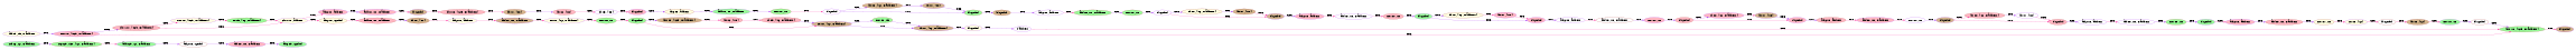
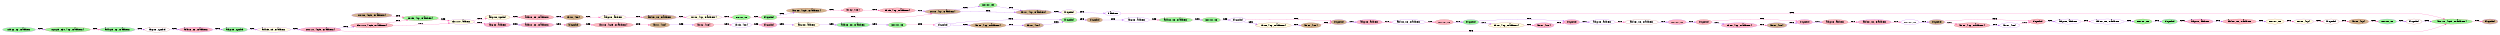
  digraph {
    rankdir=LR
    node [color=purple fillcolor=lightpink style=filled]
    edge [color=purple]
    n1 [fillcolor=palegreen label="sub sp , sp , # address"]
    n2 [color=brown fillcolor=palegreen label="stp x29 , x30 , [ sp , # address ]"]
    n3 [fillcolor=palegreen label="add x29 , sp , # address"]
    n4 [color=brown fillcolor=white label="adrp x8 , symbol"]
    n5 [label="add x8 , x8 , # address"]
    n6 [fillcolor=palegreen label="adrp x9 , symbol"]
    n7 [fillcolor=lightyellow label="add x9 , x9 , # address"]
    n8 [label="stur w0 , [ x29 , #- address ]"]
    n9 [color=brown label="ldur w10 , [ x29 , #- address ]"]
    n10 [color=brown fillcolor=palegreen label="ldur w0 , [ x29 , #- address ]"]
-   n11 [fillcolor=lightyellow label="stur x8 , [ x29 , #- address ]"]
+   n11 [fillcolor=tan label="stur x8 , [ x29 , #- address ]"]
    n12 [fillcolor=lightyellow label="cbz w10 , address"]
    n13 [fillcolor=tan label="bl symbol"]
    n14 [color=brown fillcolor=palegreen label="str x9 , [ sp , # address ]"]
    n15 [label="adrp x0 , address"]
    n16 [color=brown fillcolor=lightyellow label="adrp x8 , symbol"]
    n17 [label="add x0 , x0 , # address"]
    n18 [color=brown label="add x8 , x8 , # address"]
    n19 [fillcolor=tan label="bl symbol"]
    n20 [color=brown fillcolor=tan label="ldr x0 , [ x8 ]"]
    n21 [color=brown label="ldur x8 , [ x29 , #- address ]"]
    n22 [color=brown fillcolor=tan label="ldr x1 , [ x8 ]"]
    n23 [color=brown label="ldr x2 , [ x8 ]"]
    n24 [fillcolor=white label="ldr x3 , [ x8 ]"]
    n25 [label="bl symbol"]
    n26 [color=brown fillcolor=lightyellow label="adrp x8 , address"]
    n27 [fillcolor=palegreen label="add x8 , x8 , # address"]
    n28 [color=brown fillcolor=palegreen label="mov x0 , x8"]
    n29 [fillcolor=white label="bl symbol"]
    n30 [color=brown fillcolor=tan label="ldr x8 , [ sp , # address ]"]
    n31 [color=brown fillcolor=palegreen label="bl symbol"]
    n32 [fillcolor=tan label="ldr x1 , [ x8 ]"]
    n33 [color=brown fillcolor=tan label="bl symbol"]
    n34 [fillcolor=white label="adrp x8 , address"]
    n35 [color=brown fillcolor=palegreen label="add x8 , x8 , # address"]
    n36 [color=brown fillcolor=palegreen label="mov x0 , x8"]
    n37 [fillcolor=white label="bl symbol"]
    n38 [color=brown fillcolor=lightyellow label="ldr x8 , [ sp , # address ]"]
    n39 [fillcolor=tan label="bl symbol"]
    n40 [color=brown fillcolor=tan label="ldr x1 , [ x8 ]"]
    n41 [label="adrp x8 , address"]
    n42 [fillcolor=white label="add x8 , x8 , # address"]
    n43 [color=brown label="mov x0 , x8"]
    n44 [fillcolor=palegreen label="bl symbol"]
    n45 [color=brown fillcolor=lightyellow label="ldr x8 , [ sp , # address ]"]
    n46 [label="bl symbol"]
    n47 [label="ldr x1 , [ x8 ]"]
    n48 [fillcolor=white label="adrp x8 , address"]
    n49 [color=brown fillcolor=white label="add x8 , x8 , # address"]
    n50 [label="mov x0 , x8"]
    n51 [color=brown label="bl symbol"]
    n52 [label="ldr x8 , [ sp , # address ]"]
    n53 [label="bl symbol"]
    n54 [fillcolor=tan label="ldr x1 , [ x8 ]"]
    n55 [color=brown label="adrp x8 , address"]
    n56 [label="add x8 , x8 , # address"]
    n57 [fillcolor=white label="mov x0 , x8"]
    n58 [fillcolor=tan label="bl symbol"]
    n59 [color=brown label="ldr x8 , [ sp , # address ]"]
    n60 [color=brown label="bl symbol"]
    n61 [fillcolor=white label="ldr x1 , [ x8 ]"]
    n62 [fillcolor=white label="adrp x8 , address"]
    n63 [fillcolor=white label="add x8 , x8 , # address"]
    n64 [color=brown fillcolor=palegreen label="mov x0 , x8"]
    n65 [fillcolor=palegreen label="bl symbol"]
    n66 [label="adrp x8 , address"]
    n67 [color=brown label="add x8 , x8 , # address"]
    n68 [color=brown fillcolor=lightyellow label="mov x1 , x8"]
    n69 [fillcolor=lightyellow label="str x8 , [ sp ]"]
    n70 [color=brown fillcolor=white label="bl symbol"]
    n71 [color=brown fillcolor=tan label="ldr x8 , [ sp ]"]
    n72 [fillcolor=palegreen label="mov x0 , x8"]
    n73 [color=brown fillcolor=white label="bl symbol"]
    n74 [fillcolor=lightyellow label="adrp x8 , address"]
    n75 [fillcolor=tan label="add x8 , x8 , # address"]
    n76 [fillcolor=lightyellow label="str x0 , [ sp , # address ]"]
    n77 [color=brown fillcolor=palegreen label="mov x0 , x8"]
    n78 [color=brown fillcolor=palegreen label="bl symbol"]
    n79 [color=brown fillcolor=tan label="ldur x8 , [ x29 , #- address ]"]
    n80 [fillcolor=tan label="str x0 , [ sp , # address ]"]
    n81 [color=brown label="ldr x2 , [ x8 ]"]
    n82 [color=brown fillcolor=palegreen label="mov x0 , x9"]
    n83 [fillcolor=tan label="ldr x1 , [ sp , # address ]"]
    n84 [color=brown label="ldr x9 , [ sp , # address ]"]
    n85 [fillcolor=lightyellow label="bl symbol"]
    n86 [fillcolor=white label="b address"]
    n1 -> n2 [label=CFG]
    n2 -> n3 [color=deeppink label=CFG]
    n3 -> n4 [label=CFG]
    n4 -> n5 [label=CFG]
    n5 -> n6 [label=CFG]
+   n6 -> n7 [label=CFG]
    n7 -> n8 [label=CFG]
    n8 -> n9 [label=DFG]
    n8 -> n10 [color=deeppink label=DFG]
-   n9 -> n11 [color=deeppink label=CFG]
+   n9 -> n14 [color=deeppink label=CFG]
    n9 -> n12 [color=deeppink label=DFG]
    n10 -> n13 [color=deeppink label=DFG]
    n11 -> n14 [color=deeppink label=CFG]
    n12 -> n15 [color=deeppink label=DFG]
    n12 -> n16 [color=deeppink label=CFG]
    n14 -> n12 [color=deeppink label=CFG]
    n15 -> n17 [label=DFG]
    n16 -> n18 [color=deeppink label=CFG]
    n17 -> n19 [color=deeppink label=CFG]
    n18 -> n20 [label=CFG]
    n19 -> n21 [color=deeppink label=CFG]
    n20 -> n74 [color=deeppink label=CFG]
    n21 -> n22 [color=deeppink label=CFG]
    n22 -> n23 [label=CFG]
    n23 -> n24 [color=deeppink label=CFG]
    n24 -> n25 [color=deeppink label=CFG]
    n25 -> n26 [label=CFG]
    n26 -> n27 [label=CFG]
    n27 -> n28 [label=CFG]
    n28 -> n29 [color=deeppink label=CFG]
    n29 -> n30 [label=CFG]
    n29 -> n31 [label=DFG]
    n30 -> n32 [label=CFG]
    n31 -> n33 [label=CFG]
    n32 -> n31 [label=DFG]
    n33 -> n34 [label=CFG]
    n34 -> n35 [color=deeppink label=CFG]
    n35 -> n36 [label=CFG]
    n36 -> n37 [label=CFG]
    n37 -> n38 [label=CFG]
    n37 -> n39 [color=deeppink label=DFG]
    n38 -> n40 [label=CFG]
    n39 -> n41 [label=CFG]
    n40 -> n39 [color=deeppink label=DFG]
    n41 -> n42 [color=deeppink label=CFG]
    n42 -> n43 [color=deeppink label=CFG]
    n43 -> n44 [label=CFG]
    n44 -> n45 [label=CFG]
    n44 -> n46 [label=DFG]
    n45 -> n47 [color=deeppink label=CFG]
    n46 -> n48 [label=CFG]
    n47 -> n46 [color=deeppink label=DFG]
    n48 -> n49 [color=deeppink label=CFG]
    n49 -> n50 [label=CFG]
    n50 -> n51 [label=CFG]
    n51 -> n52 [label=CFG]
    n51 -> n53 [color=deeppink label=DFG]
    n52 -> n54 [color=deeppink label=CFG]
    n53 -> n55 [label=CFG]
    n54 -> n53 [label=DFG]
    n55 -> n56 [color=deeppink label=CFG]
    n56 -> n57 [color=deeppink label=CFG]
    n57 -> n58 [label=CFG]
    n58 -> n59 [color=deeppink label=CFG]
    n58 -> n60 [color=deeppink label=DFG]
    n59 -> n61 [label=CFG]
    n60 -> n62 [label=CFG]
    n61 -> n60 [color=deeppink label=DFG]
    n62 -> n63 [color=deeppink label=CFG]
    n63 -> n64 [label=CFG]
    n64 -> n65 [label=CFG]
    n65 -> n66 [color=deeppink label=CFG]
    n66 -> n67 [label=CFG]
    n67 -> n68 [label=CFG]
    n68 -> n69 [color=deeppink label=CFG]
    n69 -> n70 [color=deeppink label=CFG]
    n70 -> n71 [color=deeppink label=CFG]
    n71 -> n72 [color=deeppink label=CFG]
    n72 -> n73 [label=CFG]
    n73 -> n10 [label=CFG]
    n74 -> n75 [color=deeppink label=CFG]
    n75 -> n76 [color=deeppink label=CFG]
    n76 -> n77 [color=deeppink label=CFG]
    n77 -> n78 [color=deeppink label=CFG]
    n78 -> n79 [label=CFG]
    n78 -> n80 [color=deeppink label=DFG]
    n79 -> n81 [color=deeppink label=CFG]
    n80 -> n82 [label=CFG]
    n80 -> n83 [label=DFG]
    n81 -> n84 [color=deeppink label=CFG]
    n82 -> n83 [label=CFG]
    n83 -> n85 [label=CFG]
    n84 -> n80 [label=CFG]
    n85 -> n86 [label=CFG]
    n86 -> n10 [color=deeppink label=CFG]
  }
